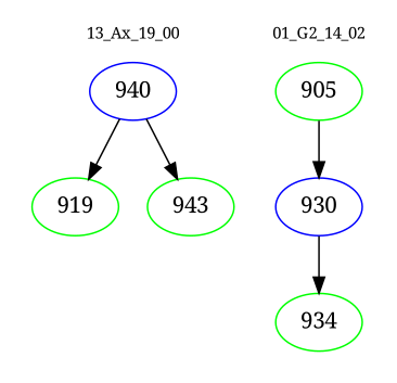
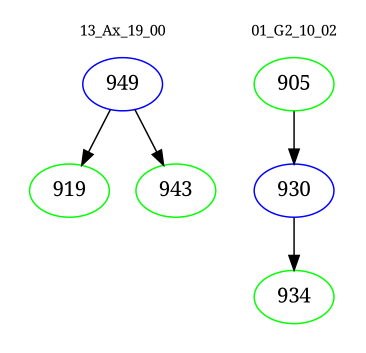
  digraph {
    fontname="Noto Serif"
    node [color=green fontname="Noto Serif"]
    edge [color=black fontname="Noto Serif"]
-   n1 [color=blue label=940]
+   n1 [color=blue label=949]
    n2 [label=919]
    n3 [label=943]
    n4 [color=blue label=930]
    n5 [label=905]
    n6 [label=934]
    subgraph cluster_1 {
      color=white
      fontsize=10
      label="13_Ax_19_00"
      n1
      n2
      n3
    }
    subgraph cluster_2 {
      color=white
      fontsize=10
-     label="01_G2_14_02"
+     label="01_G2_10_02"
      n4
      n5
      n6
    }
    n1 -> n2
    n1 -> n3
    n4 -> n6
    n5 -> n4
  }
